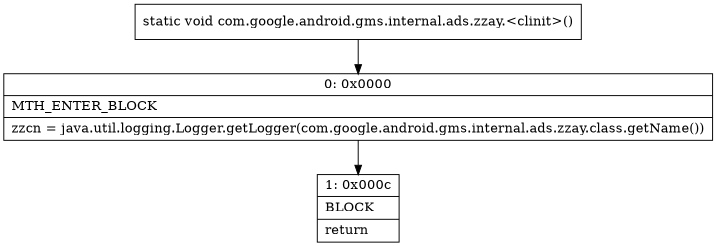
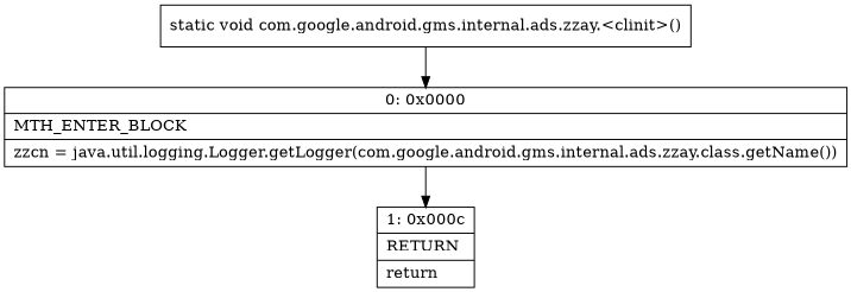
  digraph {
    node [shape=record]
    n1 [label="{0\:\ 0x0000|MTH_ENTER_BLOCK\l|zzcn = java.util.logging.Logger.getLogger(com.google.android.gms.internal.ads.zzay.class.getName())\l}"]
-   n2 [label="{1\:\ 0x000c|BLOCK\l|return\l}"]
+   n2 [label="{1\:\ 0x000c|RETURN\l|return\l}"]
    n3 [label="{static void com.google.android.gms.internal.ads.zzay.\<clinit\>() }"]
    n1 -> n2
    n3 -> n1
  }
